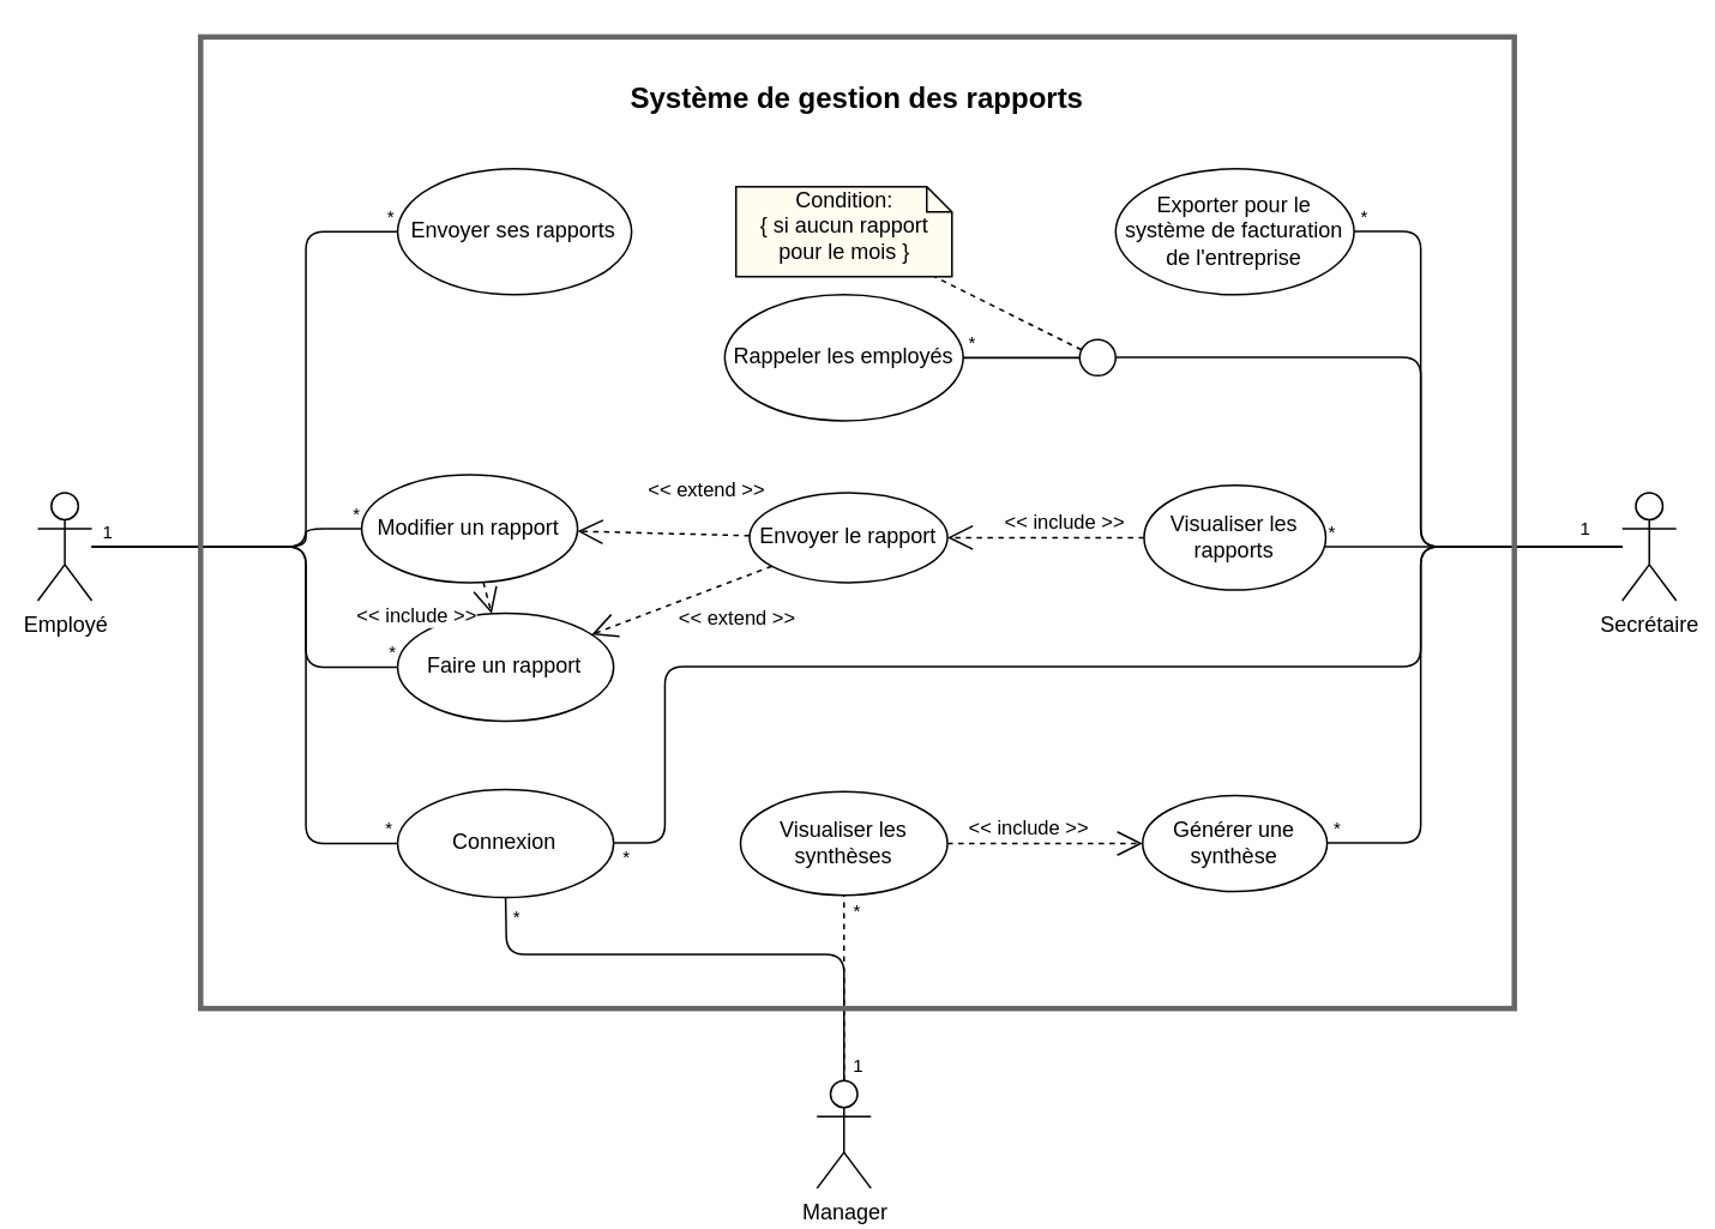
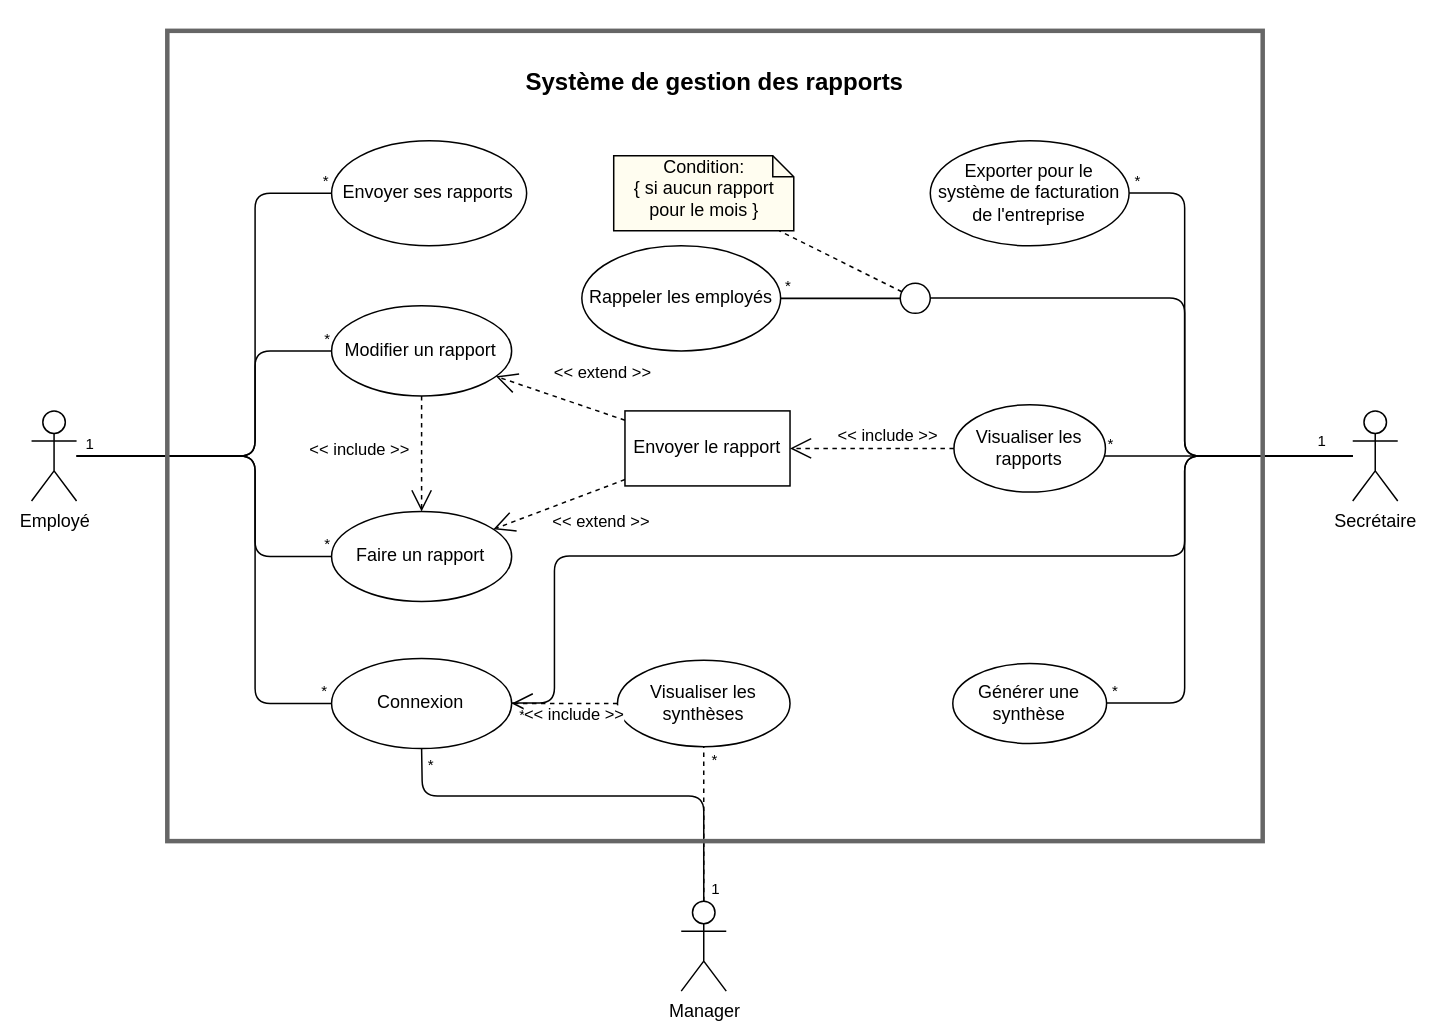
  <mxCell id="0" />
  <mxCell id="1" parent="0" />
  <mxCell id="2" value="Employé" style="shape=umlActor;verticalLabelPosition=bottom;labelBackgroundColor=#ffffff;verticalAlign=top;html=1;" vertex="1" parent="1"><mxGeometry x="20.53" y="273.29" width="30" height="60" as="geometry" /></mxCell>
  <mxCell id="3" value="Faire un rapport" style="ellipse;whiteSpace=wrap;html=1;" vertex="1" parent="1"><mxGeometry x="220.47" y="340.29" width="120" height="60" as="geometry" /></mxCell>
  <mxCell id="4" value="Connexion" style="ellipse;whiteSpace=wrap;html=1;" vertex="1" parent="1"><mxGeometry x="220.47" y="438.29" width="120" height="60" as="geometry" /></mxCell>
- <mxCell id="5" value="Modifier un rapport" style="ellipse;whiteSpace=wrap;html=1;" vertex="1" parent="1"><mxGeometry x="200.47" y="263.29" width="120" height="60" as="geometry" /></mxCell>
+ <mxCell id="5" value="Modifier un rapport" style="ellipse;whiteSpace=wrap;html=1;" vertex="1" parent="1"><mxGeometry x="220.47" y="203.29" width="120" height="60" as="geometry" /></mxCell>
  <mxCell id="6" value="Envoyer ses rapports" style="ellipse;whiteSpace=wrap;html=1;" vertex="1" parent="1"><mxGeometry x="220.47" y="93.29" width="130" height="70" as="geometry" /></mxCell>
  <mxCell id="7" value="Générer une synthèse" style="ellipse;whiteSpace=wrap;html=1;" vertex="1" parent="1"><mxGeometry x="634.47" y="441.64" width="102.5" height="53.29" as="geometry" /></mxCell>
- <mxCell id="8" value="Rappeler les employés" style="ellipse;whiteSpace=wrap;html=1;" vertex="1" parent="1"><mxGeometry x="402.25" y="163.29" width="132.5" height="70" as="geometry" /></mxCell>
+ <mxCell id="8" value="Rappeler les employés" style="ellipse;whiteSpace=wrap;html=1;" vertex="1" parent="1"><mxGeometry x="387.25" y="163.29" width="132.5" height="70" as="geometry" /></mxCell>
  <mxCell id="9" value="Exporter pour le système de facturation de l'entreprise" style="ellipse;whiteSpace=wrap;html=1;" vertex="1" parent="1"><mxGeometry x="619.47" y="93.29" width="132.5" height="70" as="geometry" /></mxCell>
  <mxCell id="10" value="Secrétaire" style="shape=umlActor;verticalLabelPosition=bottom;labelBackgroundColor=#ffffff;verticalAlign=top;html=1;" vertex="1" parent="1"><mxGeometry x="901" y="273.29" width="30" height="60" as="geometry" /></mxCell>
  <mxCell id="11" value="Manager" style="shape=umlActor;verticalLabelPosition=bottom;labelBackgroundColor=#ffffff;verticalAlign=top;html=1;" vertex="1" parent="1"><mxGeometry x="453.5" y="600" width="30" height="60" as="geometry" /></mxCell>
  <mxCell id="12" value="" style="endArrow=none;html=1;edgeStyle=orthogonalEdgeStyle;" edge="1" parent="1" source="2" target="4"><mxGeometry relative="1" as="geometry"><mxPoint x="59.47" y="623.29" as="sourcePoint" /><mxPoint x="219.47" y="623.29" as="targetPoint" /><Array as="points"><mxPoint x="54.53" y="303.29" /><mxPoint x="169.53" y="303.29" /><mxPoint x="169.53" y="468.29" /></Array></mxGeometry></mxCell>
  <mxCell id="13" value="1" style="resizable=0;html=1;align=left;verticalAlign=bottom;labelBackgroundColor=#ffffff;fontSize=10;" connectable="0" vertex="1" parent="12"><mxGeometry x="-1" relative="1" as="geometry"><mxPoint x="4" as="offset" /></mxGeometry></mxCell>
  <mxCell id="14" value="*" style="resizable=0;html=1;align=right;verticalAlign=bottom;labelBackgroundColor=#ffffff;fontSize=10;" connectable="0" vertex="1" parent="12"><mxGeometry x="1" relative="1" as="geometry"><mxPoint x="-3" as="offset" /></mxGeometry></mxCell>
  <mxCell id="15" value="" style="endArrow=none;html=1;edgeStyle=orthogonalEdgeStyle;" edge="1" parent="1" source="2" target="6"><mxGeometry relative="1" as="geometry"><mxPoint x="59.47" y="433.29" as="sourcePoint" /><mxPoint x="184.47" y="433.29" as="targetPoint" /><Array as="points"><mxPoint x="54.53" y="303.29" /><mxPoint x="169.53" y="303.29" /><mxPoint x="169.53" y="128.29" /></Array></mxGeometry></mxCell>
  <mxCell id="16" value="*" style="resizable=0;html=1;align=right;verticalAlign=bottom;labelBackgroundColor=#ffffff;fontSize=10;" connectable="0" vertex="1" parent="15"><mxGeometry x="1" relative="1" as="geometry"><mxPoint x="-2" as="offset" /></mxGeometry></mxCell>
  <mxCell id="17" value="" style="endArrow=none;html=1;edgeStyle=orthogonalEdgeStyle;" edge="1" parent="1" source="2" target="5"><mxGeometry relative="1" as="geometry"><mxPoint x="59.47" y="573.29" as="sourcePoint" /><mxPoint x="219.47" y="573.29" as="targetPoint" /><Array as="points"><mxPoint x="54.53" y="303.29" /><mxPoint x="169.53" y="303.29" /><mxPoint x="169.53" y="233.29" /></Array></mxGeometry></mxCell>
  <mxCell id="18" value="*" style="resizable=0;html=1;align=right;verticalAlign=bottom;labelBackgroundColor=#ffffff;fontSize=10;" connectable="0" vertex="1" parent="17"><mxGeometry x="1" relative="1" as="geometry"><mxPoint x="-1" as="offset" /></mxGeometry></mxCell>
  <mxCell id="19" value="" style="endArrow=none;html=1;edgeStyle=orthogonalEdgeStyle;" edge="1" parent="1" source="2" target="3"><mxGeometry relative="1" as="geometry"><mxPoint x="89.47" y="583.29" as="sourcePoint" /><mxPoint x="249.47" y="583.29" as="targetPoint" /><Array as="points"><mxPoint x="54.53" y="303.29" /><mxPoint x="169.53" y="303.29" /><mxPoint x="169.53" y="370.29" /></Array></mxGeometry></mxCell>
  <mxCell id="20" value="*" style="resizable=0;html=1;align=right;verticalAlign=bottom;labelBackgroundColor=#ffffff;fontSize=10;" connectable="0" vertex="1" parent="19"><mxGeometry x="1" relative="1" as="geometry"><mxPoint x="-1" as="offset" /></mxGeometry></mxCell>
  <mxCell id="21" value="" style="endArrow=none;html=1;edgeStyle=orthogonalEdgeStyle;" edge="1" parent="1" source="10" target="4"><mxGeometry relative="1" as="geometry"><mxPoint x="769.47" y="363.29" as="sourcePoint" /><mxPoint x="929.47" y="363.29" as="targetPoint" /><Array as="points"><mxPoint x="906" y="303" /><mxPoint x="789" y="303" /><mxPoint x="789" y="370" /><mxPoint x="369" y="370" /><mxPoint x="369" y="468" /></Array></mxGeometry></mxCell>
  <mxCell id="22" value="1" style="resizable=0;html=1;align=left;verticalAlign=bottom;labelBackgroundColor=#ffffff;fontSize=10;" connectable="0" vertex="1" parent="21"><mxGeometry x="-1" relative="1" as="geometry"><mxPoint x="-25" y="-2" as="offset" /></mxGeometry></mxCell>
  <mxCell id="23" value="*" style="resizable=0;html=1;align=right;verticalAlign=bottom;labelBackgroundColor=#ffffff;fontSize=10;" connectable="0" vertex="1" parent="21"><mxGeometry x="1" relative="1" as="geometry"><mxPoint x="9" y="16" as="offset" /></mxGeometry></mxCell>
  <mxCell id="24" value="" style="endArrow=none;html=1;edgeStyle=orthogonalEdgeStyle;" edge="1" parent="1" source="10" target="7"><mxGeometry relative="1" as="geometry"><mxPoint x="799.47" y="409.29" as="sourcePoint" /><mxPoint x="959.47" y="409.29" as="targetPoint" /><Array as="points"><mxPoint x="906" y="303" /><mxPoint x="789" y="303" /><mxPoint x="789" y="468" /></Array></mxGeometry></mxCell>
  <mxCell id="25" value="*" style="resizable=0;html=1;align=right;verticalAlign=bottom;labelBackgroundColor=#ffffff;fontSize=10;" connectable="0" vertex="1" parent="24"><mxGeometry x="1" relative="1" as="geometry"><mxPoint x="8" as="offset" /></mxGeometry></mxCell>
  <mxCell id="26" value="" style="endArrow=none;html=1;edgeStyle=orthogonalEdgeStyle;" edge="1" parent="1" source="34" target="8"><mxGeometry relative="1" as="geometry"><mxPoint x="779.47" y="219.29" as="sourcePoint" /><mxPoint x="939.47" y="219.29" as="targetPoint" /><Array as="points"><mxPoint x="569.47" y="198.29" /><mxPoint x="569.47" y="198.29" /></Array></mxGeometry></mxCell>
  <mxCell id="27" value="*" style="resizable=0;html=1;align=right;verticalAlign=bottom;labelBackgroundColor=#ffffff;fontSize=10;" connectable="0" vertex="1" parent="26"><mxGeometry x="1" relative="1" as="geometry"><mxPoint x="8" as="offset" /></mxGeometry></mxCell>
  <mxCell id="28" value="" style="endArrow=none;html=1;edgeStyle=orthogonalEdgeStyle;" edge="1" parent="1" source="11" target="4"><mxGeometry relative="1" as="geometry"><mxPoint x="630.47" y="43.29" as="sourcePoint" /><mxPoint x="790.47" y="43.29" as="targetPoint" /><Array as="points"><mxPoint x="469" y="530" /><mxPoint x="281" y="530" /></Array></mxGeometry></mxCell>
  <mxCell id="29" value="*" style="resizable=0;html=1;align=right;verticalAlign=bottom;labelBackgroundColor=#ffffff;fontSize=10;" connectable="0" vertex="1" parent="28"><mxGeometry x="1" relative="1" as="geometry"><mxPoint x="9" y="18" as="offset" /></mxGeometry></mxCell>
  <mxCell id="30" value="" style="endArrow=none;html=1;edgeStyle=orthogonalEdgeStyle;" edge="1" parent="1" source="10" target="40"><mxGeometry relative="1" as="geometry"><mxPoint x="799.47" y="113.29" as="sourcePoint" /><mxPoint x="959.47" y="113.29" as="targetPoint" /><Array as="points"><mxPoint x="906" y="303" /></Array></mxGeometry></mxCell>
  <mxCell id="31" value="*" style="resizable=0;html=1;align=right;verticalAlign=bottom;labelBackgroundColor=#ffffff;fontSize=10;" connectable="0" vertex="1" parent="30"><mxGeometry x="1" relative="1" as="geometry"><mxPoint x="7" as="offset" /></mxGeometry></mxCell>
  <mxCell id="32" value="Condition:&lt;br&gt;{ si aucun rapport pour le mois }" style="shape=note;whiteSpace=wrap;html=1;size=14;verticalAlign=top;align=center;spacingTop=-6;fillColor=#FFFDF0;" vertex="1" parent="1"><mxGeometry x="408.5" y="103.29" width="120" height="50" as="geometry" /></mxCell>
  <mxCell id="33" value="&amp;lt;&amp;lt; include &amp;gt;&amp;gt;" style="endArrow=open;endSize=12;dashed=1;html=1;" edge="1" parent="1" source="5" target="3"><mxGeometry x="-0.053" y="-41" width="160" relative="1" as="geometry"><mxPoint x="369.47" y="340.29" as="sourcePoint" /><mxPoint x="529.47" y="340.29" as="targetPoint" /><mxPoint as="offset" /></mxGeometry></mxCell>
  <mxCell id="34" value="" style="ellipse;whiteSpace=wrap;html=1;aspect=fixed;fillColor=none;" vertex="1" parent="1"><mxGeometry x="599.47" y="188.29" width="20" height="20" as="geometry" /></mxCell>
  <mxCell id="35" value="" style="endArrow=none;html=1;edgeStyle=orthogonalEdgeStyle;" edge="1" parent="1" source="10" target="34"><mxGeometry relative="1" as="geometry"><mxPoint x="949.47" y="233.29" as="sourcePoint" /><mxPoint x="538.362" y="413.29" as="targetPoint" /><Array as="points"><mxPoint x="906" y="303" /><mxPoint x="789" y="303" /><mxPoint x="789" y="198" /></Array></mxGeometry></mxCell>
  <mxCell id="36" value="" style="endArrow=none;dashed=1;html=1;" edge="1" parent="1" source="34" target="32"><mxGeometry width="50" height="50" relative="1" as="geometry"><mxPoint x="919.47" y="223.29" as="sourcePoint" /><mxPoint x="969.47" y="173.29" as="targetPoint" /></mxGeometry></mxCell>
- <mxCell id="37" value="Envoyer le rapport" style="ellipse;whiteSpace=wrap;html=1;fillColor=none;" vertex="1" parent="1"><mxGeometry x="416" y="273.29" width="110" height="50" as="geometry" /></mxCell>
+ <mxCell id="37" value="Envoyer le rapport" style="whiteSpace=wrap;html=1;fillColor=none;rounded=0;" vertex="1" parent="1"><mxGeometry x="416" y="273.29" width="110" height="50" as="geometry" /></mxCell>
  <mxCell id="38" value="&amp;lt;&amp;lt; extend &amp;gt;&amp;gt;" style="endArrow=open;endSize=12;dashed=1;html=1;" edge="1" parent="1" source="37" target="3"><mxGeometry x="-0.476" y="20" width="160" relative="1" as="geometry"><mxPoint x="289.47" y="460.29" as="sourcePoint" /><mxPoint x="449.47" y="460.29" as="targetPoint" /><mxPoint as="offset" /></mxGeometry></mxCell>
  <mxCell id="39" value="&amp;lt;&amp;lt; extend &amp;gt;&amp;gt;" style="endArrow=open;endSize=12;dashed=1;html=1;" edge="1" parent="1" source="37" target="5"><mxGeometry x="-0.475" y="-25" width="160" relative="1" as="geometry"><mxPoint x="339.47" y="490.29" as="sourcePoint" /><mxPoint x="499.47" y="490.29" as="targetPoint" /><mxPoint as="offset" /></mxGeometry></mxCell>
  <mxCell id="40" value="Visualiser les rapports" style="ellipse;whiteSpace=wrap;html=1;fillColor=none;" vertex="1" parent="1"><mxGeometry x="635.24" y="269.16" width="100.97" height="58.26" as="geometry" /></mxCell>
  <mxCell id="41" value="" style="endArrow=none;html=1;edgeStyle=orthogonalEdgeStyle;" edge="1" parent="1" source="10" target="9"><mxGeometry relative="1" as="geometry"><mxPoint x="919.47" y="233.29" as="sourcePoint" /><mxPoint x="638.72" y="398.29" as="targetPoint" /><Array as="points"><mxPoint x="906" y="303" /><mxPoint x="789" y="303" /><mxPoint x="789" y="128" /></Array></mxGeometry></mxCell>
  <mxCell id="42" value="*" style="resizable=0;html=1;align=right;verticalAlign=bottom;labelBackgroundColor=#ffffff;fontSize=10;" connectable="0" vertex="1" parent="41"><mxGeometry x="1" relative="1" as="geometry"><mxPoint x="8" as="offset" /></mxGeometry></mxCell>
  <mxCell id="43" value="Visualiser les synthèses" style="ellipse;whiteSpace=wrap;html=1;fillColor=none;" vertex="1" parent="1"><mxGeometry x="411" y="439.54" width="115" height="57.5" as="geometry" /></mxCell>
  <mxCell id="44" value="" style="endArrow=none;html=1;edgeStyle=orthogonalEdgeStyle;dashed=1;" edge="1" parent="1" source="11" target="43"><mxGeometry relative="1" as="geometry"><mxPoint x="169.47" y="663.29" as="sourcePoint" /><mxPoint x="329.47" y="663.29" as="targetPoint" /></mxGeometry></mxCell>
  <mxCell id="45" value="1" style="resizable=0;html=1;align=left;verticalAlign=bottom;labelBackgroundColor=#ffffff;fontSize=10;" connectable="0" vertex="1" parent="44"><mxGeometry x="-1" relative="1" as="geometry"><mxPoint x="3" as="offset" /></mxGeometry></mxCell>
  <mxCell id="46" value="*" style="resizable=0;html=1;align=right;verticalAlign=bottom;labelBackgroundColor=#ffffff;fontSize=10;" connectable="0" vertex="1" parent="44"><mxGeometry x="1" relative="1" as="geometry"><mxPoint x="9" y="17" as="offset" /></mxGeometry></mxCell>
  <mxCell id="47" value="&amp;lt;&amp;lt; include &amp;gt;&amp;gt;" style="endArrow=open;endSize=12;dashed=1;html=1;" edge="1" parent="1" source="40" target="37"><mxGeometry x="-0.19" y="-8" width="160" relative="1" as="geometry"><mxPoint x="611" y="590" as="sourcePoint" /><mxPoint x="771" y="590" as="targetPoint" /><mxPoint as="offset" /></mxGeometry></mxCell>
- <mxCell id="48" value="&amp;lt;&amp;lt; include &amp;gt;&amp;gt;" style="endArrow=open;endSize=12;dashed=1;html=1;" edge="1" parent="1" source="43" target="7"><mxGeometry x="-0.17" y="8" width="160" relative="1" as="geometry"><mxPoint x="581" y="610" as="sourcePoint" /><mxPoint x="741" y="610" as="targetPoint" /><mxPoint as="offset" /></mxGeometry></mxCell>
+ <mxCell id="48" value="&amp;lt;&amp;lt; include &amp;gt;&amp;gt;" style="endArrow=open;endSize=12;dashed=1;html=1;" edge="1" parent="1" source="43" target="4"><mxGeometry x="-0.17" y="8" width="160" relative="1" as="geometry"><mxPoint x="581" y="610" as="sourcePoint" /><mxPoint x="741" y="610" as="targetPoint" /><mxPoint as="offset" /></mxGeometry></mxCell>
  <mxCell id="49" value="" style="rounded=0;whiteSpace=wrap;html=1;fillColor=none;strokeColor=#666666;shadow=0;strokeWidth=3;" vertex="1" parent="1"><mxGeometry x="111" y="20" width="730" height="540" as="geometry" /></mxCell>
  <mxCell id="50" value="Système de gestion des rapports" style="text;align=center;fontStyle=1;verticalAlign=middle;spacingLeft=3;spacingRight=3;strokeColor=none;rotatable=0;points=[[0,0.5],[1,0.5]];portConstraint=eastwest;shadow=0;fillColor=none;fontSize=16;" vertex="1" parent="1"><mxGeometry x="376" y="40" width="200" height="26" as="geometry" /></mxCell>
